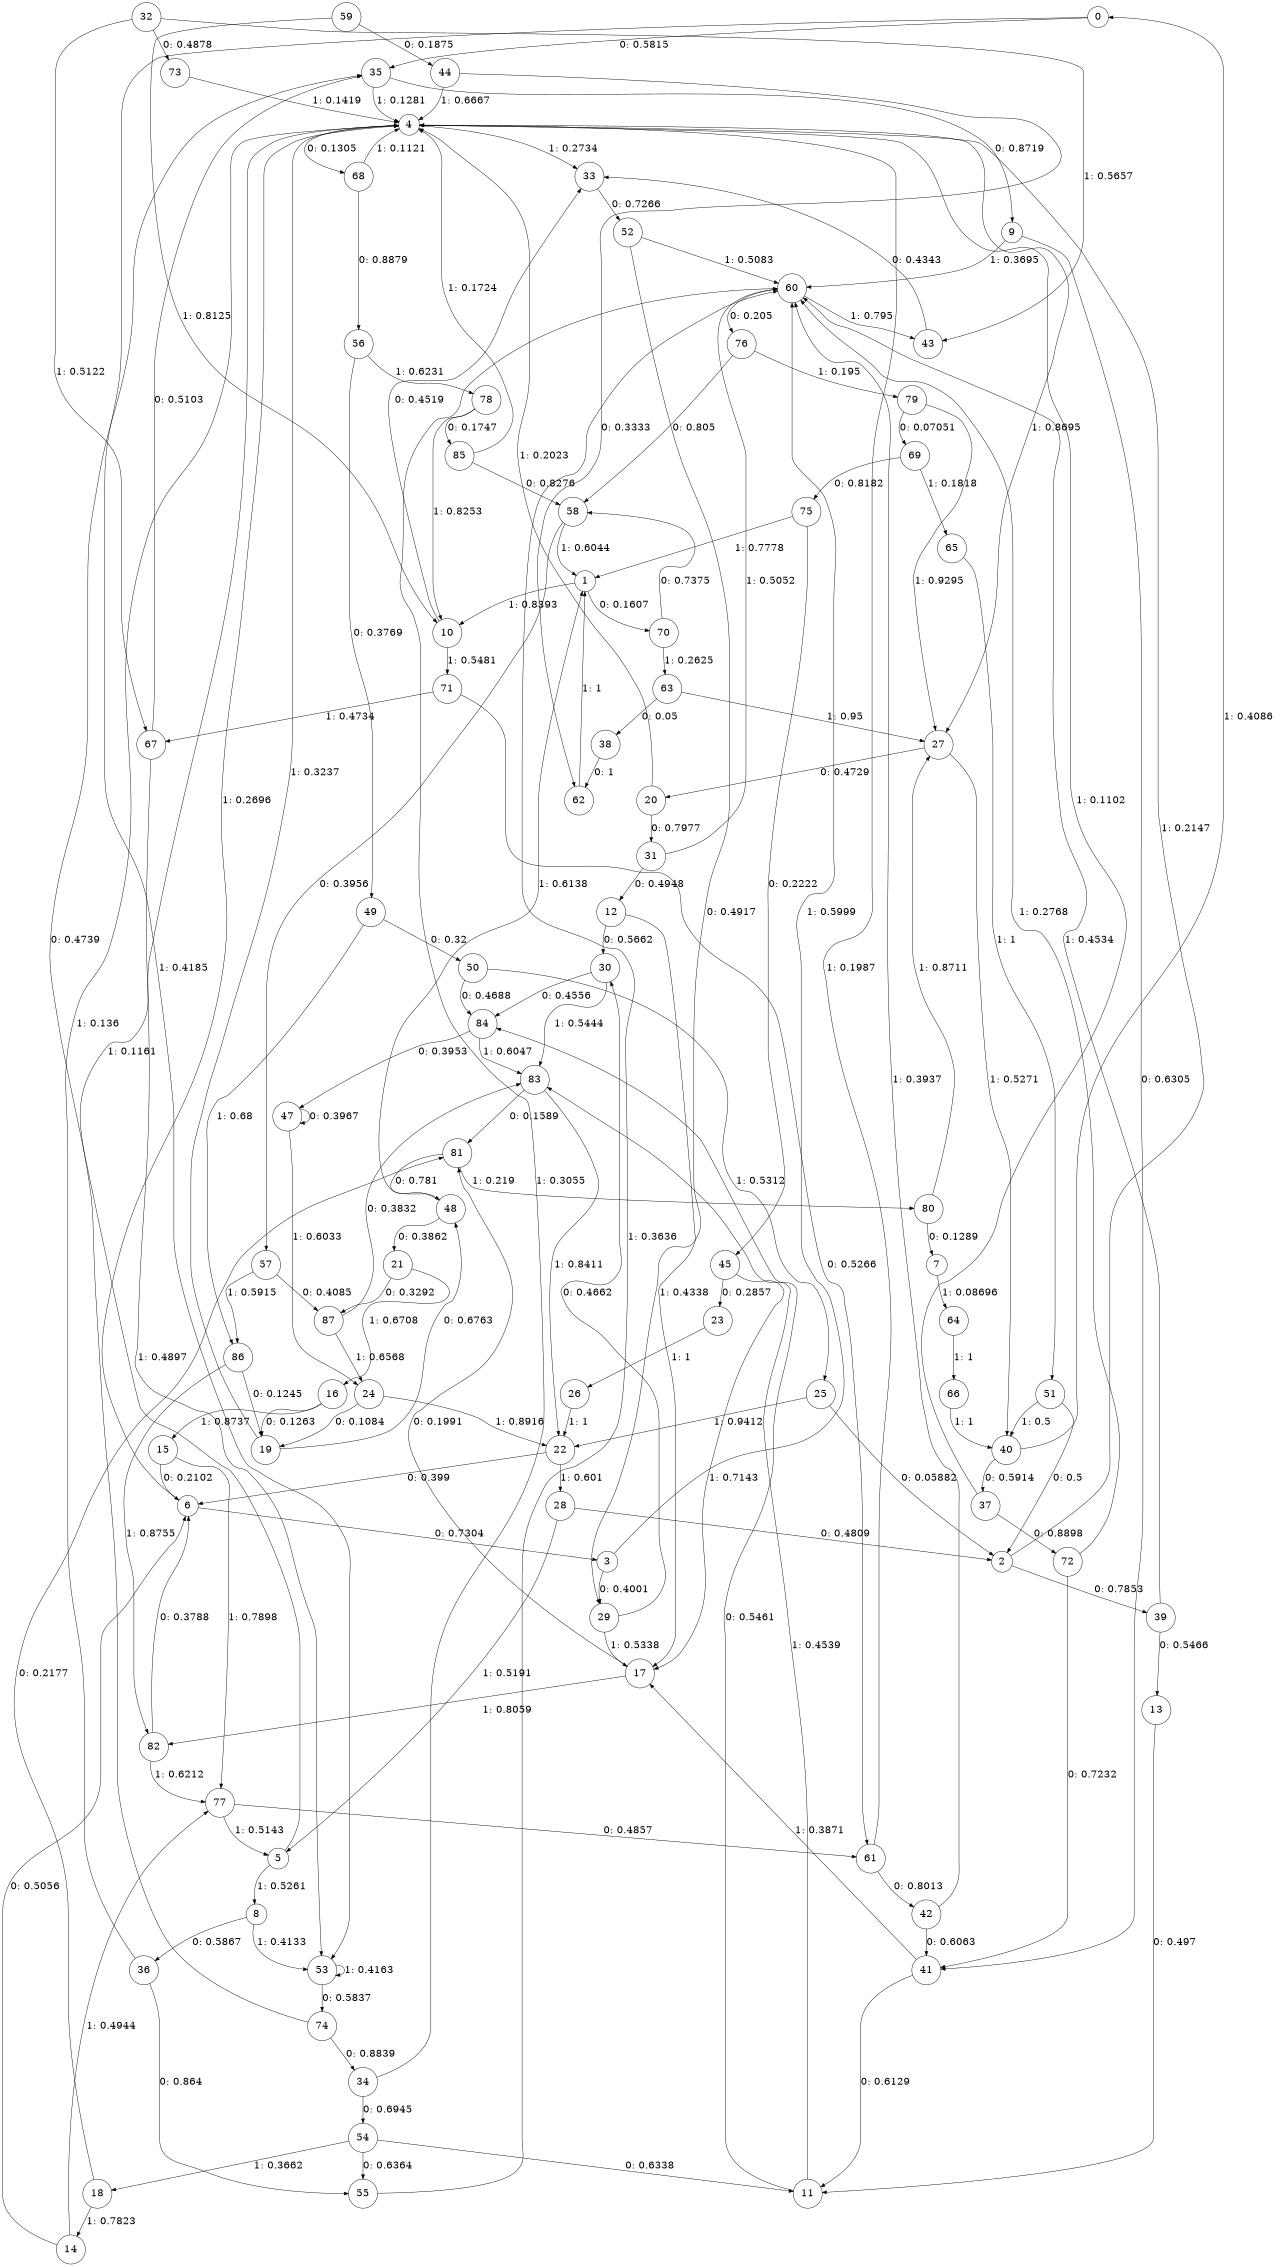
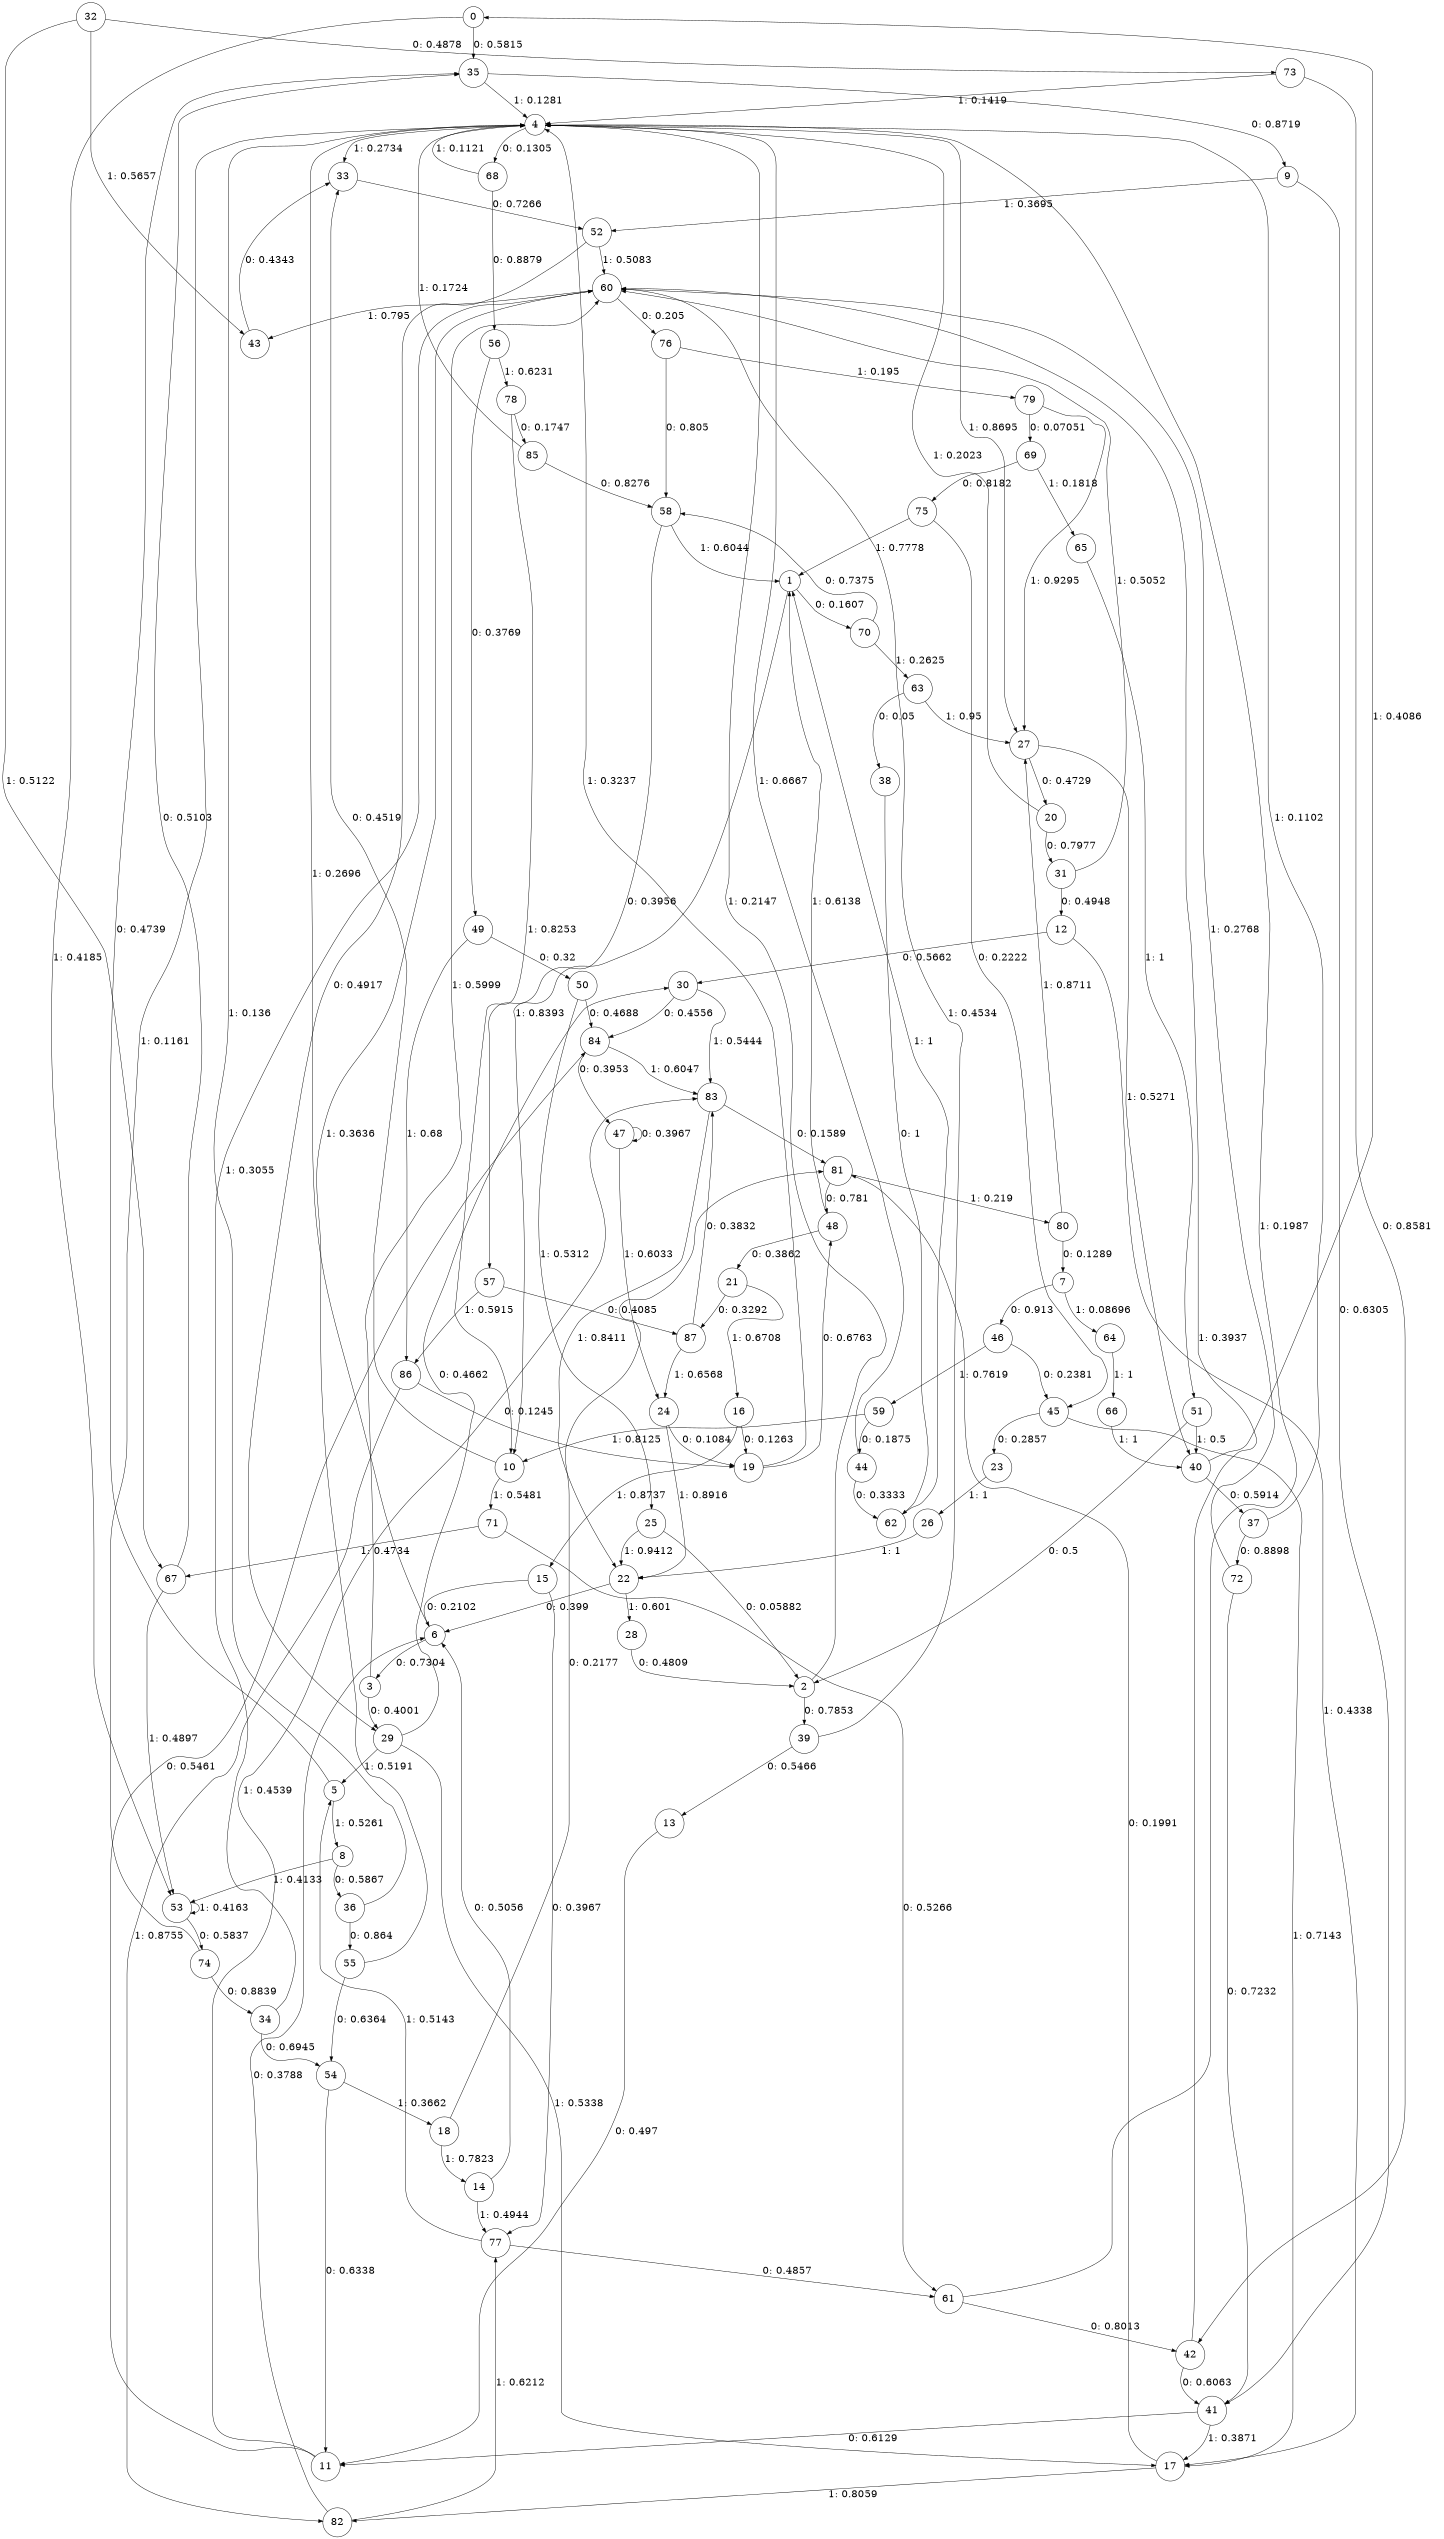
  digraph {
    node [fontsize=24 shape=circle]
    edge [fontsize=24]
    0
    35
    53
    4
    9
    74
    33
    68
    27
    60
    41
    34
    1
    70
    10
    58
    63
    71
    57
    38
    52
    67
    61
    2
    39
    13
    43
    76
    11
    56
    20
    40
    3
    29
    30
    17
    84
    83
    81
    82
    79
    49
    78
    31
    37
    5
    8
    36
    55
    6
    7
+   46
    64
    45
    59
    66
    23
    44
    54
    42
    47
    22
    24
    48
    80
    28
    12
    77
    14
    15
    16
    19
    21
    18
    87
    26
    25
    72
    32
    73
    62
    50
    86
    51
    85
    69
    65
    75
    0 -> 35 [label="0: 0.5815   "]
    0 -> 53 [label="1: 0.4185   "]
    35 -> 4 [label="1: 0.1281   "]
    35 -> 9 [label="0: 0.8719   "]
    53 -> 53 [label="1: 0.4163   "]
    53 -> 74 [label="0: 0.5837   "]
    4 -> 33 [label="1: 0.2734   "]
    4 -> 68 [label="0: 0.1305   "]
    4 -> 27 [label="1: 0.8695   "]
-   9 -> 60 [label="1: 0.3695   "]
+   9 -> 52 [label="1: 0.3695   "]
    9 -> 41 [label="0: 0.6305   "]
    74 -> 4 [label="1: 0.1161   "]
    74 -> 34 [label="0: 0.8839   "]
    33 -> 52 [label="0: 0.7266   "]
    68 -> 4 [label="1: 0.1121   "]
    68 -> 56 [label="0: 0.8879   "]
    27 -> 20 [label="0: 0.4729   "]
    27 -> 40 [label="1: 0.5271   "]
    60 -> 43 [label="1: 0.795    "]
    60 -> 76 [label="0: 0.205    "]
    41 -> 11 [label="0: 0.6129   "]
    41 -> 17 [label="1: 0.3871   "]
    34 -> 60 [label="1: 0.3055   "]
    34 -> 54 [label="0: 0.6945   "]
    1 -> 70 [label="0: 0.1607   "]
    1 -> 10 [label="1: 0.8393   "]
    70 -> 58 [label="0: 0.7375   "]
    70 -> 63 [label="1: 0.2625   "]
    10 -> 33 [label="0: 0.4519   "]
    10 -> 71 [label="1: 0.5481   "]
    58 -> 1 [label="1: 0.6044   "]
    58 -> 57 [label="0: 0.3956   "]
    63 -> 27 [label="1: 0.95     "]
    63 -> 38 [label="0: 0.05     "]
    71 -> 67 [label="1: 0.4734   "]
    71 -> 61 [label="0: 0.5266   "]
    57 -> 87 [label="0: 0.4085   "]
    57 -> 86 [label="1: 0.5915   "]
    38 -> 62 [label="0: 1        "]
    52 -> 60 [label="1: 0.5083   "]
    52 -> 29 [label="0: 0.4917   "]
    67 -> 35 [label="0: 0.5103   "]
    67 -> 53 [label="1: 0.4897   "]
    61 -> 4 [label="1: 0.1987   "]
    61 -> 42 [label="0: 0.8013   "]
    2 -> 4 [label="1: 0.2147   "]
    2 -> 39 [label="0: 0.7853   "]
    39 -> 60 [label="1: 0.4534   "]
    39 -> 13 [label="0: 0.5466   "]
    13 -> 11 [label="0: 0.497    "]
    43 -> 33 [label="0: 0.4343   "]
    76 -> 58 [label="0: 0.805    "]
    76 -> 79 [label="1: 0.195    "]
    11 -> 84 [label="0: 0.5461   "]
    11 -> 83 [label="1: 0.4539   "]
    56 -> 49 [label="0: 0.3769   "]
    56 -> 78 [label="1: 0.6231   "]
    20 -> 4 [label="1: 0.2023   "]
    20 -> 31 [label="0: 0.7977   "]
    40 -> 0 [label="1: 0.4086   "]
    40 -> 37 [label="0: 0.5914   "]
    3 -> 60 [label="1: 0.5999   "]
    3 -> 29 [label="0: 0.4001   "]
    29 -> 30 [label="0: 0.4662   "]
    29 -> 17 [label="1: 0.5338   "]
    30 -> 84 [label="0: 0.4556   "]
    30 -> 83 [label="1: 0.5444   "]
    17 -> 81 [label="0: 0.1991   "]
    17 -> 82 [label="1: 0.8059   "]
    84 -> 83 [label="1: 0.6047   "]
    84 -> 47 [label="0: 0.3953   "]
    83 -> 81 [label="0: 0.1589   "]
    83 -> 22 [label="1: 0.8411   "]
    81 -> 48 [label="0: 0.781    "]
    81 -> 80 [label="1: 0.219    "]
    82 -> 6 [label="0: 0.3788   "]
    82 -> 77 [label="1: 0.6212   "]
    79 -> 27 [label="1: 0.9295   "]
    79 -> 69 [label="0: 0.07051  "]
    49 -> 50 [label="0: 0.32     "]
    49 -> 86 [label="1: 0.68     "]
    78 -> 10 [label="1: 0.8253   "]
    78 -> 85 [label="0: 0.1747   "]
    31 -> 60 [label="1: 0.5052   "]
    31 -> 12 [label="0: 0.4948   "]
    37 -> 4 [label="1: 0.1102   "]
    37 -> 72 [label="0: 0.8898   "]
    5 -> 35 [label="0: 0.4739   "]
    5 -> 8 [label="1: 0.5261   "]
    8 -> 53 [label="1: 0.4133   "]
    8 -> 36 [label="0: 0.5867   "]
    36 -> 4 [label="1: 0.136    "]
    36 -> 55 [label="0: 0.864    "]
    55 -> 60 [label="1: 0.3636   "]
-   54 -> 55 [label="0: 0.6364   "]
+   55 -> 54 [label="0: 0.6364   "]
    6 -> 4 [label="1: 0.2696   "]
    6 -> 3 [label="0: 0.7304   "]
+   7 -> 46 [label="0: 0.913    "]
    7 -> 64 [label="1: 0.08696  "]
+   46 -> 45 [label="0: 0.2381   "]
+   46 -> 59 [label="1: 0.7619   "]
    64 -> 66 [label="1: 1        "]
    45 -> 17 [label="1: 0.7143   "]
    45 -> 23 [label="0: 0.2857   "]
    59 -> 10 [label="1: 0.8125   "]
    59 -> 44 [label="0: 0.1875   "]
    66 -> 40 [label="1: 1        "]
    23 -> 26 [label="1: 1        "]
    44 -> 4 [label="1: 0.6667   "]
    44 -> 62 [label="0: 0.3333   "]
    54 -> 11 [label="0: 0.6338   "]
    54 -> 18 [label="1: 0.3662   "]
    42 -> 60 [label="1: 0.3937   "]
    42 -> 41 [label="0: 0.6063   "]
    47 -> 47 [label="0: 0.3967   "]
    47 -> 24 [label="1: 0.6033   "]
    22 -> 6 [label="0: 0.399    "]
    22 -> 28 [label="1: 0.601    "]
    24 -> 22 [label="1: 0.8916   "]
    24 -> 19 [label="0: 0.1084   "]
    48 -> 1 [label="1: 0.6138   "]
    48 -> 21 [label="0: 0.3862   "]
    80 -> 27 [label="1: 0.8711   "]
    80 -> 7 [label="0: 0.1289   "]
    28 -> 2 [label="0: 0.4809   "]
-   28 -> 5 [label="1: 0.5191   "]
+   29 -> 5 [label="1: 0.5191   "]
    12 -> 30 [label="0: 0.5662   "]
    12 -> 17 [label="1: 0.4338   "]
    77 -> 61 [label="0: 0.4857   "]
    77 -> 5 [label="1: 0.5143   "]
    14 -> 6 [label="0: 0.5056   "]
    14 -> 77 [label="1: 0.4944   "]
    15 -> 6 [label="0: 0.2102   "]
-   15 -> 77 [label="1: 0.7898   "]
+   15 -> 77 [label="0: 0.3967   "]
    16 -> 15 [label="1: 0.8737   "]
    16 -> 19 [label="0: 0.1263   "]
    19 -> 4 [label="1: 0.3237   "]
    19 -> 48 [label="0: 0.6763   "]
    21 -> 16 [label="1: 0.6708   "]
    21 -> 87 [label="0: 0.3292   "]
    18 -> 81 [label="0: 0.2177   "]
    18 -> 14 [label="1: 0.7823   "]
    87 -> 83 [label="0: 0.3832   "]
    87 -> 24 [label="1: 0.6568   "]
    26 -> 22 [label="1: 1        "]
    25 -> 2 [label="0: 0.05882  "]
    25 -> 22 [label="1: 0.9412   "]
    72 -> 60 [label="1: 0.2768   "]
    72 -> 41 [label="0: 0.7232   "]
    32 -> 67 [label="1: 0.5122   "]
    32 -> 43 [label="1: 0.5657   "]
    32 -> 73 [label="0: 0.4878   "]
    73 -> 4 [label="1: 0.1419   "]
+   73 -> 42 [label="0: 0.8581   "]
    62 -> 1 [label="1: 1        "]
    50 -> 84 [label="0: 0.4688   "]
    50 -> 25 [label="1: 0.5312   "]
    86 -> 82 [label="1: 0.8755   "]
    86 -> 19 [label="0: 0.1245   "]
    51 -> 2 [label="0: 0.5      "]
    51 -> 40 [label="1: 0.5      "]
    85 -> 4 [label="1: 0.1724   "]
    85 -> 58 [label="0: 0.8276   "]
    69 -> 65 [label="1: 0.1818   "]
    69 -> 75 [label="0: 0.8182   "]
    65 -> 51 [label="1: 1        "]
    75 -> 1 [label="1: 0.7778   "]
    75 -> 45 [label="0: 0.2222   "]
  }
